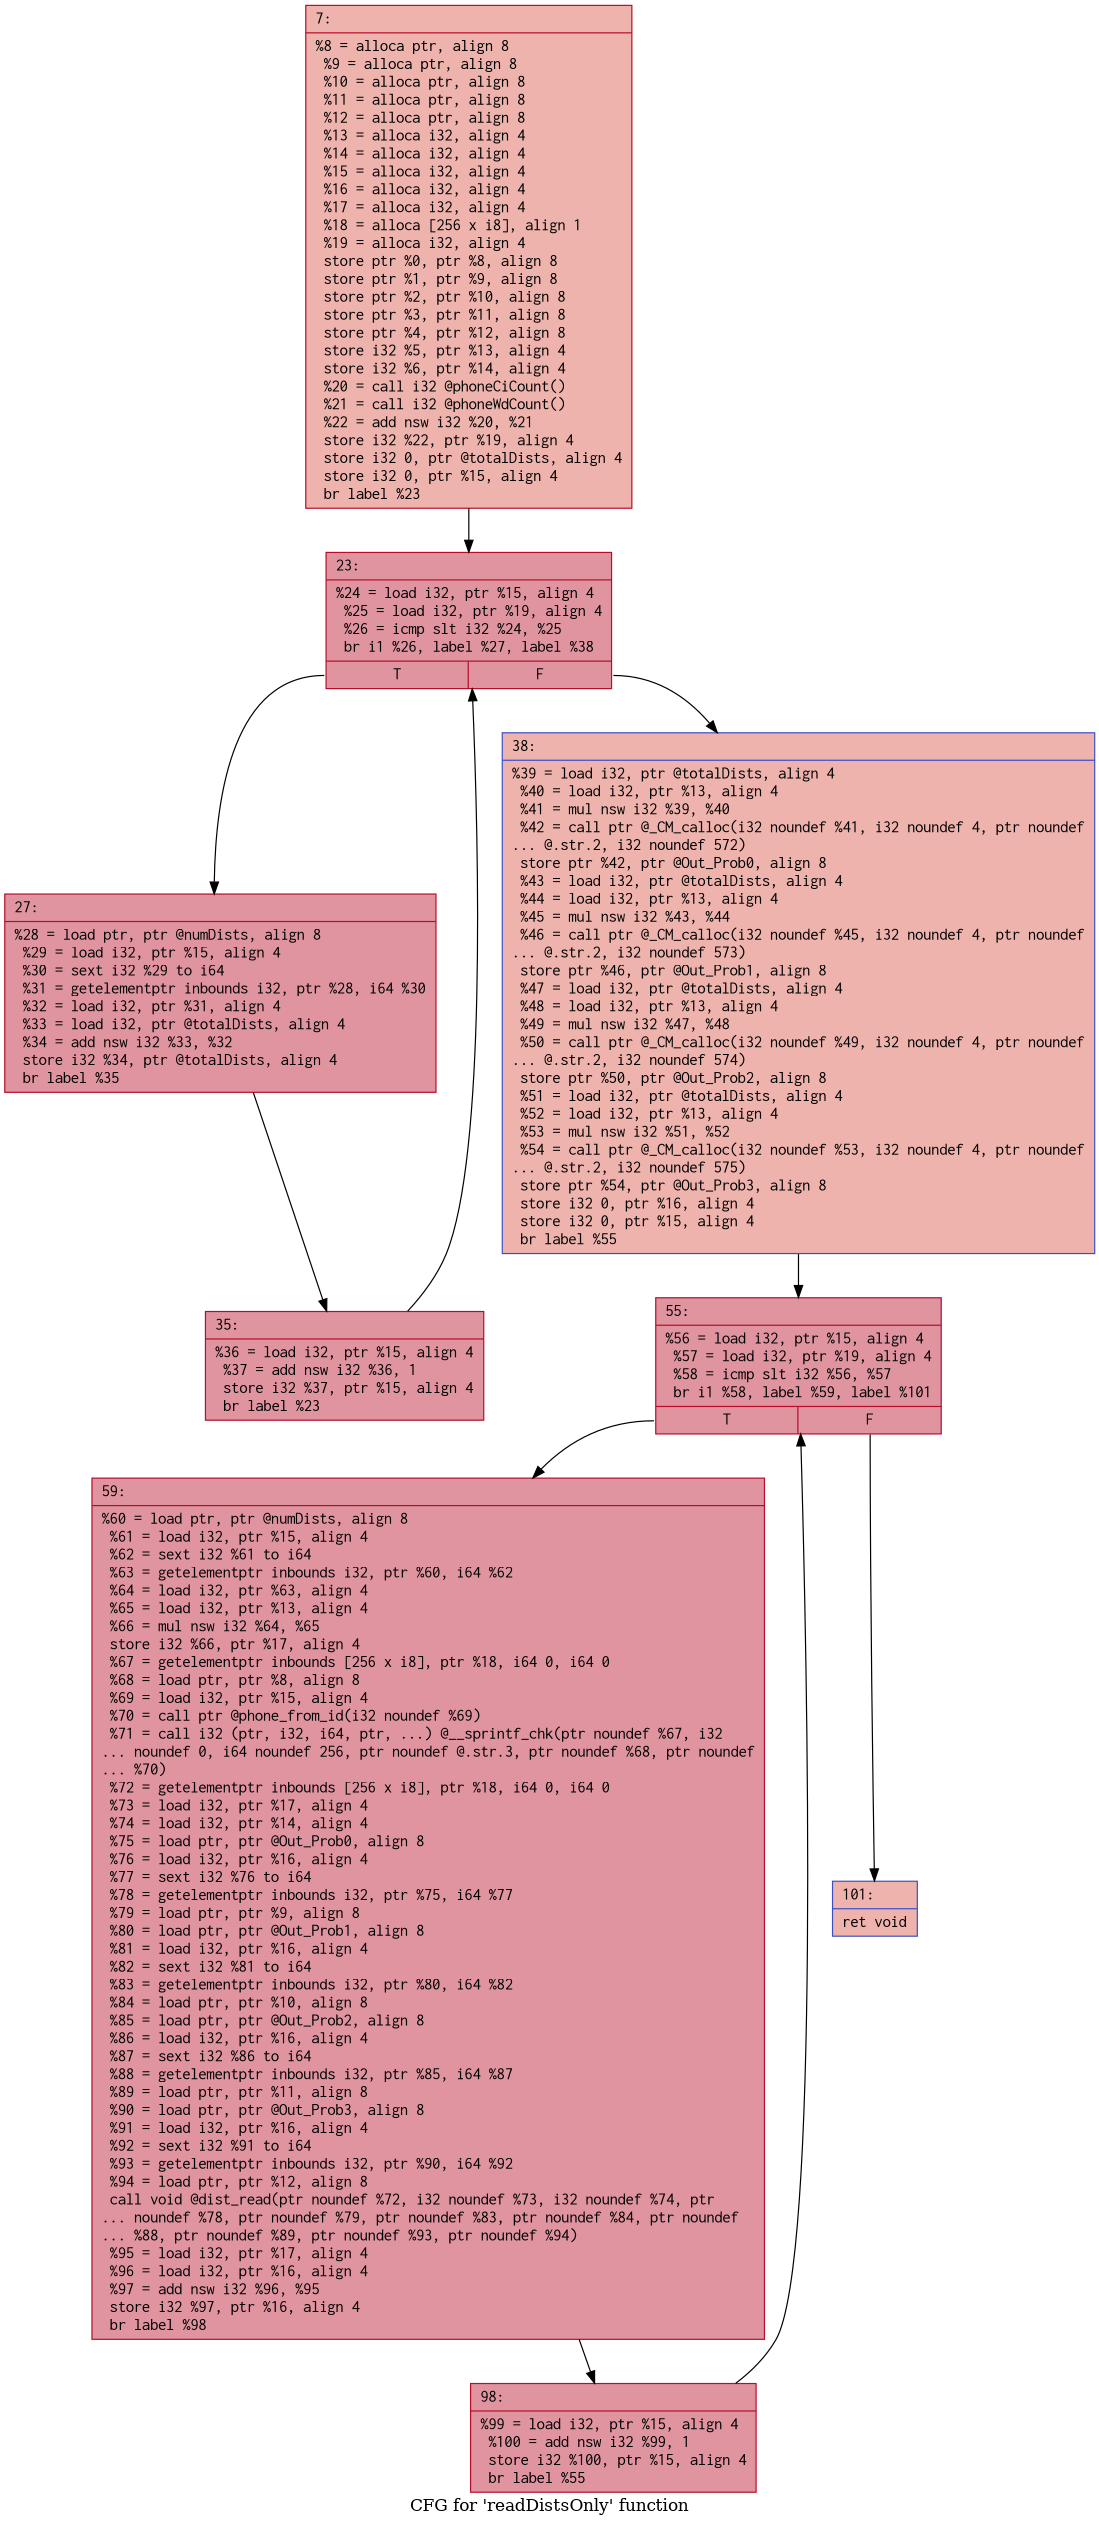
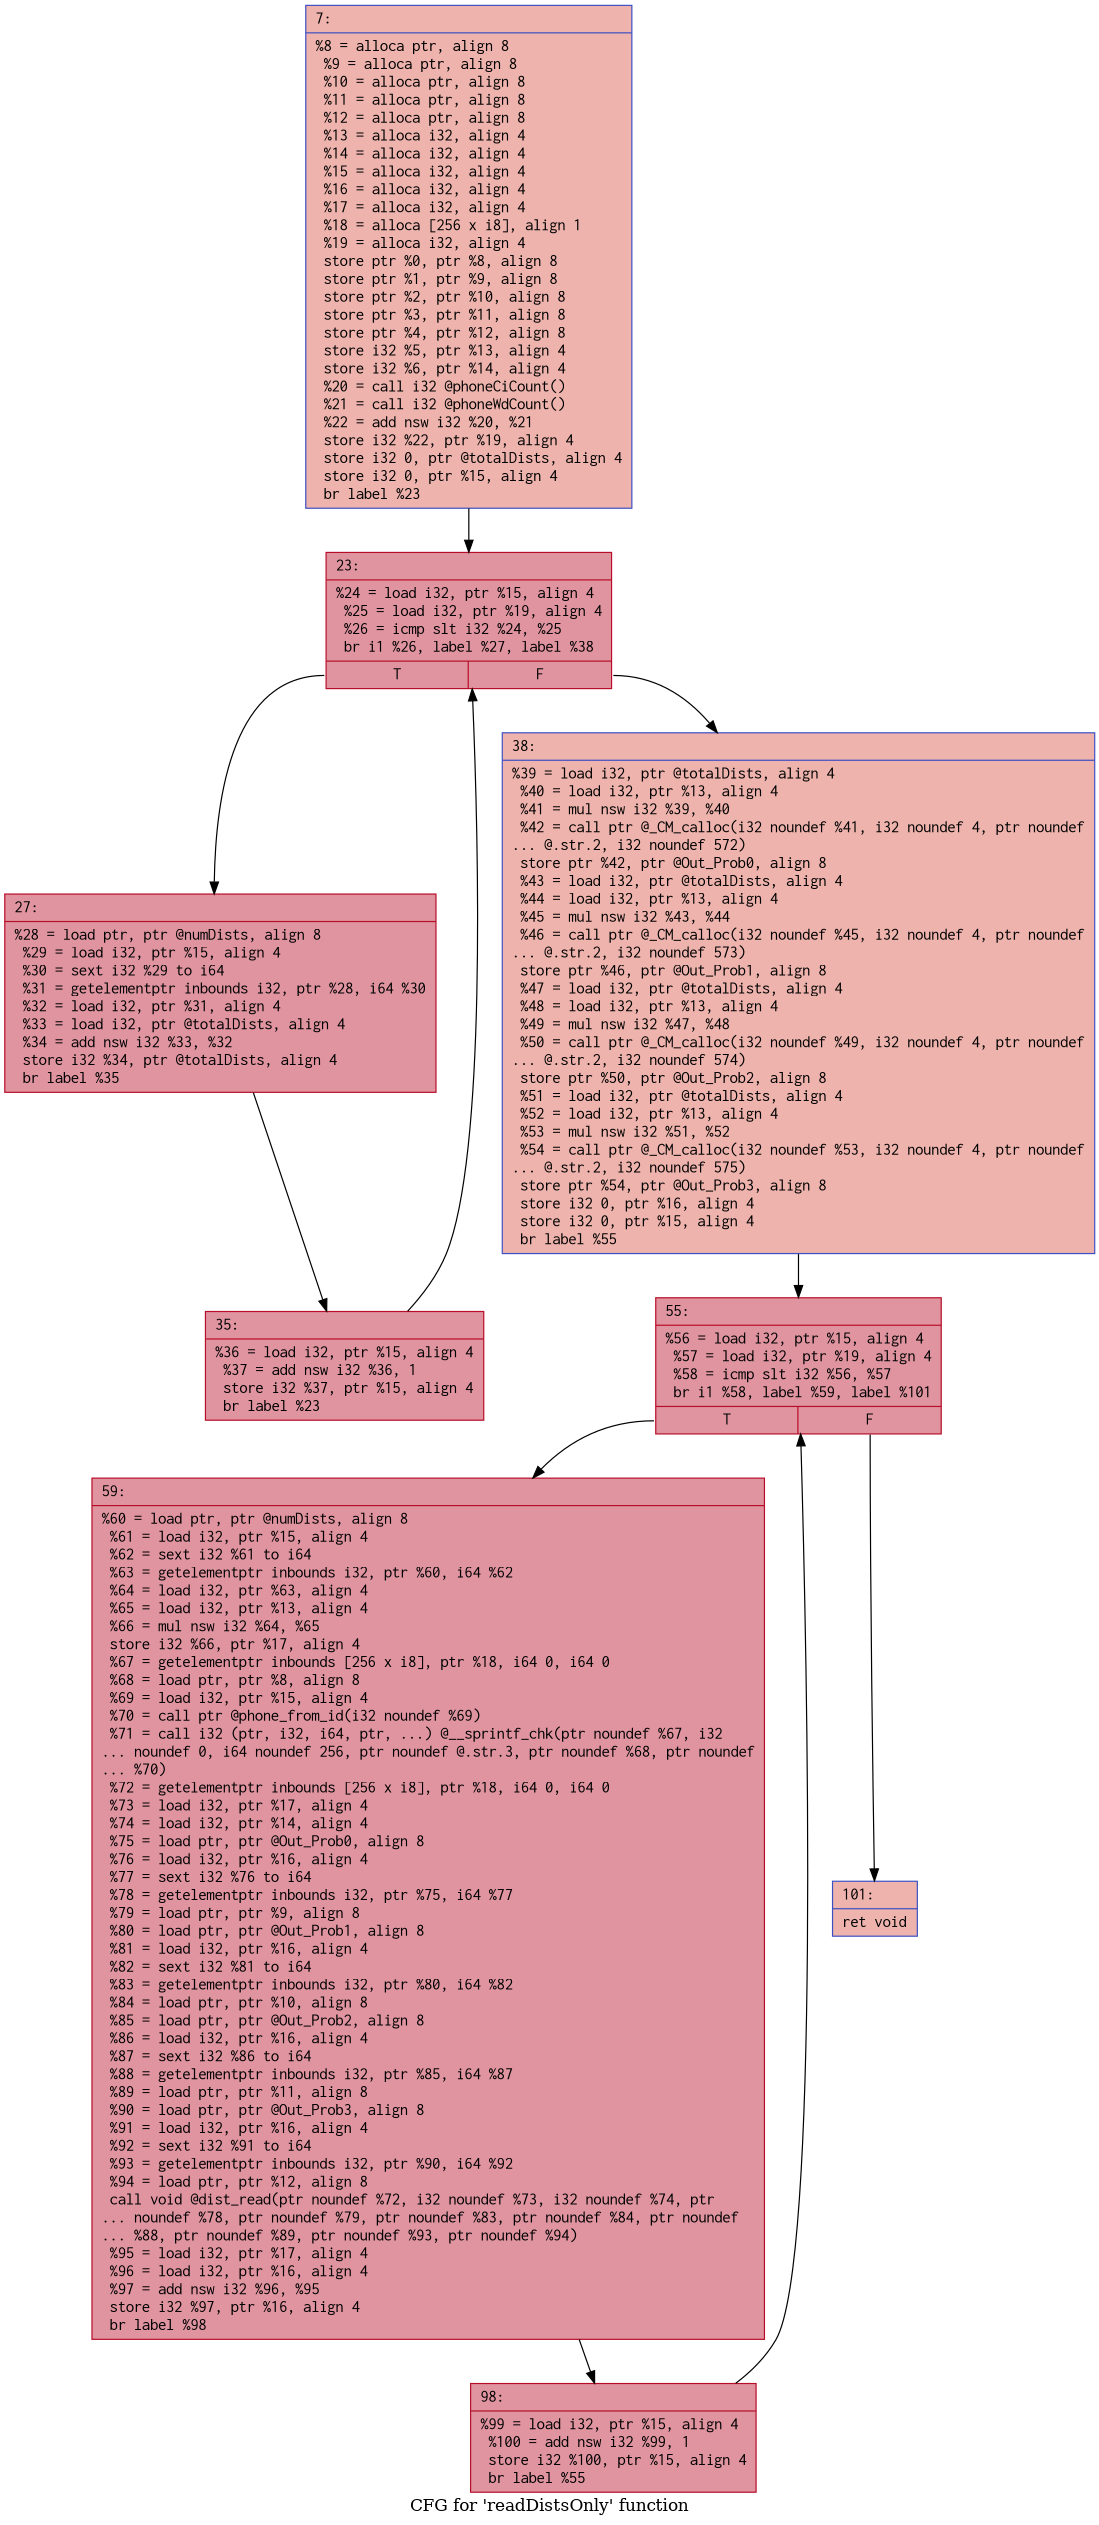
  digraph {
    label="CFG for 'readDistsOnly' function"
    node [color="#b70d28ff" fillcolor="#b70d2870" fontname=Courier shape=record style=filled]
-   n1 [fillcolor="#d6524470" label="{7:\l|  %8 = alloca ptr, align 8\l  %9 = alloca ptr, align 8\l  %10 = alloca ptr, align 8\l  %11 = alloca ptr, align 8\l  %12 = alloca ptr, align 8\l  %13 = alloca i32, align 4\l  %14 = alloca i32, align 4\l  %15 = alloca i32, align 4\l  %16 = alloca i32, align 4\l  %17 = alloca i32, align 4\l  %18 = alloca [256 x i8], align 1\l  %19 = alloca i32, align 4\l  store ptr %0, ptr %8, align 8\l  store ptr %1, ptr %9, align 8\l  store ptr %2, ptr %10, align 8\l  store ptr %3, ptr %11, align 8\l  store ptr %4, ptr %12, align 8\l  store i32 %5, ptr %13, align 4\l  store i32 %6, ptr %14, align 4\l  %20 = call i32 @phoneCiCount()\l  %21 = call i32 @phoneWdCount()\l  %22 = add nsw i32 %20, %21\l  store i32 %22, ptr %19, align 4\l  store i32 0, ptr @totalDists, align 4\l  store i32 0, ptr %15, align 4\l  br label %23\l}"]
+   n1 [color="#3d50c3ff" fillcolor="#d6524470" label="{7:\l|  %8 = alloca ptr, align 8\l  %9 = alloca ptr, align 8\l  %10 = alloca ptr, align 8\l  %11 = alloca ptr, align 8\l  %12 = alloca ptr, align 8\l  %13 = alloca i32, align 4\l  %14 = alloca i32, align 4\l  %15 = alloca i32, align 4\l  %16 = alloca i32, align 4\l  %17 = alloca i32, align 4\l  %18 = alloca [256 x i8], align 1\l  %19 = alloca i32, align 4\l  store ptr %0, ptr %8, align 8\l  store ptr %1, ptr %9, align 8\l  store ptr %2, ptr %10, align 8\l  store ptr %3, ptr %11, align 8\l  store ptr %4, ptr %12, align 8\l  store i32 %5, ptr %13, align 4\l  store i32 %6, ptr %14, align 4\l  %20 = call i32 @phoneCiCount()\l  %21 = call i32 @phoneWdCount()\l  %22 = add nsw i32 %20, %21\l  store i32 %22, ptr %19, align 4\l  store i32 0, ptr @totalDists, align 4\l  store i32 0, ptr %15, align 4\l  br label %23\l}"]
    n2 [label="{23:\l|  %24 = load i32, ptr %15, align 4\l  %25 = load i32, ptr %19, align 4\l  %26 = icmp slt i32 %24, %25\l  br i1 %26, label %27, label %38\l|{<s0>T|<s1>F}}"]
    n3 [label="{27:\l|  %28 = load ptr, ptr @numDists, align 8\l  %29 = load i32, ptr %15, align 4\l  %30 = sext i32 %29 to i64\l  %31 = getelementptr inbounds i32, ptr %28, i64 %30\l  %32 = load i32, ptr %31, align 4\l  %33 = load i32, ptr @totalDists, align 4\l  %34 = add nsw i32 %33, %32\l  store i32 %34, ptr @totalDists, align 4\l  br label %35\l}"]
    n4 [color="#3d50c3ff" fillcolor="#d6524470" label="{38:\l|  %39 = load i32, ptr @totalDists, align 4\l  %40 = load i32, ptr %13, align 4\l  %41 = mul nsw i32 %39, %40\l  %42 = call ptr @_CM_calloc(i32 noundef %41, i32 noundef 4, ptr noundef\l... @.str.2, i32 noundef 572)\l  store ptr %42, ptr @Out_Prob0, align 8\l  %43 = load i32, ptr @totalDists, align 4\l  %44 = load i32, ptr %13, align 4\l  %45 = mul nsw i32 %43, %44\l  %46 = call ptr @_CM_calloc(i32 noundef %45, i32 noundef 4, ptr noundef\l... @.str.2, i32 noundef 573)\l  store ptr %46, ptr @Out_Prob1, align 8\l  %47 = load i32, ptr @totalDists, align 4\l  %48 = load i32, ptr %13, align 4\l  %49 = mul nsw i32 %47, %48\l  %50 = call ptr @_CM_calloc(i32 noundef %49, i32 noundef 4, ptr noundef\l... @.str.2, i32 noundef 574)\l  store ptr %50, ptr @Out_Prob2, align 8\l  %51 = load i32, ptr @totalDists, align 4\l  %52 = load i32, ptr %13, align 4\l  %53 = mul nsw i32 %51, %52\l  %54 = call ptr @_CM_calloc(i32 noundef %53, i32 noundef 4, ptr noundef\l... @.str.2, i32 noundef 575)\l  store ptr %54, ptr @Out_Prob3, align 8\l  store i32 0, ptr %16, align 4\l  store i32 0, ptr %15, align 4\l  br label %55\l}"]
    n5 [label="{35:\l|  %36 = load i32, ptr %15, align 4\l  %37 = add nsw i32 %36, 1\l  store i32 %37, ptr %15, align 4\l  br label %23\l}"]
    n6 [label="{55:\l|  %56 = load i32, ptr %15, align 4\l  %57 = load i32, ptr %19, align 4\l  %58 = icmp slt i32 %56, %57\l  br i1 %58, label %59, label %101\l|{<s0>T|<s1>F}}"]
    n7 [label="{59:\l|  %60 = load ptr, ptr @numDists, align 8\l  %61 = load i32, ptr %15, align 4\l  %62 = sext i32 %61 to i64\l  %63 = getelementptr inbounds i32, ptr %60, i64 %62\l  %64 = load i32, ptr %63, align 4\l  %65 = load i32, ptr %13, align 4\l  %66 = mul nsw i32 %64, %65\l  store i32 %66, ptr %17, align 4\l  %67 = getelementptr inbounds [256 x i8], ptr %18, i64 0, i64 0\l  %68 = load ptr, ptr %8, align 8\l  %69 = load i32, ptr %15, align 4\l  %70 = call ptr @phone_from_id(i32 noundef %69)\l  %71 = call i32 (ptr, i32, i64, ptr, ...) @__sprintf_chk(ptr noundef %67, i32\l... noundef 0, i64 noundef 256, ptr noundef @.str.3, ptr noundef %68, ptr noundef\l... %70)\l  %72 = getelementptr inbounds [256 x i8], ptr %18, i64 0, i64 0\l  %73 = load i32, ptr %17, align 4\l  %74 = load i32, ptr %14, align 4\l  %75 = load ptr, ptr @Out_Prob0, align 8\l  %76 = load i32, ptr %16, align 4\l  %77 = sext i32 %76 to i64\l  %78 = getelementptr inbounds i32, ptr %75, i64 %77\l  %79 = load ptr, ptr %9, align 8\l  %80 = load ptr, ptr @Out_Prob1, align 8\l  %81 = load i32, ptr %16, align 4\l  %82 = sext i32 %81 to i64\l  %83 = getelementptr inbounds i32, ptr %80, i64 %82\l  %84 = load ptr, ptr %10, align 8\l  %85 = load ptr, ptr @Out_Prob2, align 8\l  %86 = load i32, ptr %16, align 4\l  %87 = sext i32 %86 to i64\l  %88 = getelementptr inbounds i32, ptr %85, i64 %87\l  %89 = load ptr, ptr %11, align 8\l  %90 = load ptr, ptr @Out_Prob3, align 8\l  %91 = load i32, ptr %16, align 4\l  %92 = sext i32 %91 to i64\l  %93 = getelementptr inbounds i32, ptr %90, i64 %92\l  %94 = load ptr, ptr %12, align 8\l  call void @dist_read(ptr noundef %72, i32 noundef %73, i32 noundef %74, ptr\l... noundef %78, ptr noundef %79, ptr noundef %83, ptr noundef %84, ptr noundef\l... %88, ptr noundef %89, ptr noundef %93, ptr noundef %94)\l  %95 = load i32, ptr %17, align 4\l  %96 = load i32, ptr %16, align 4\l  %97 = add nsw i32 %96, %95\l  store i32 %97, ptr %16, align 4\l  br label %98\l}"]
    n8 [color="#3d50c3ff" fillcolor="#d6524470" label="{101:\l|  ret void\l}"]
    n9 [label="{98:\l|  %99 = load i32, ptr %15, align 4\l  %100 = add nsw i32 %99, 1\l  store i32 %100, ptr %15, align 4\l  br label %55\l}"]
    n1 -> n2
    n2 -> n3 [tailport=s0]
    n2 -> n4 [tailport=s1]
    n3 -> n5
    n4 -> n6
    n5 -> n2
    n6 -> n7 [tailport=s0]
    n6 -> n8 [tailport=s1]
    n7 -> n9
    n9 -> n6
  }
